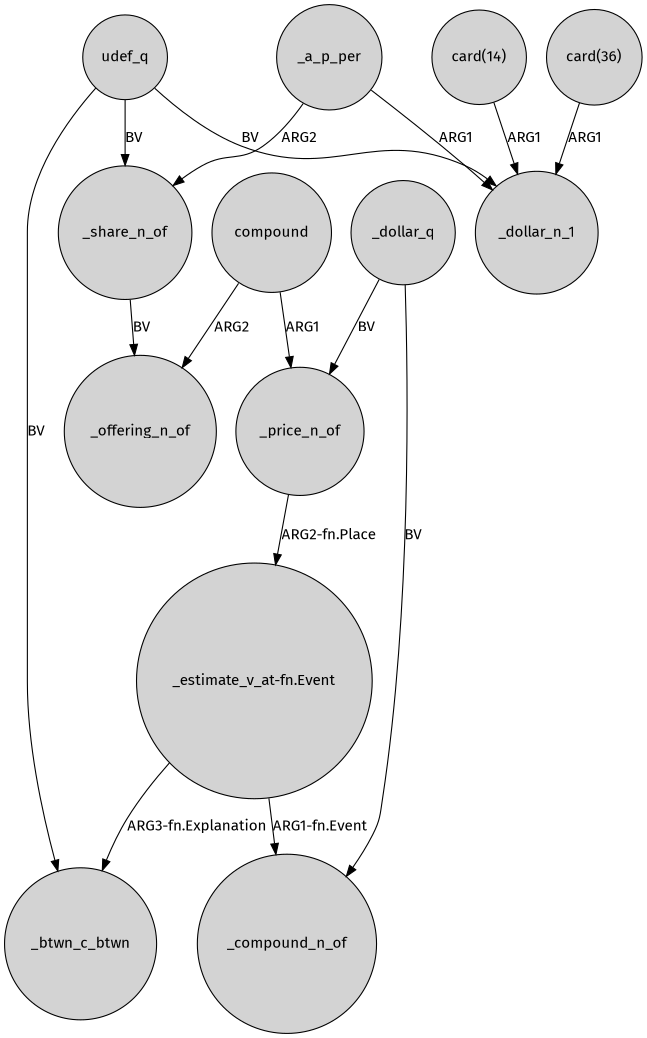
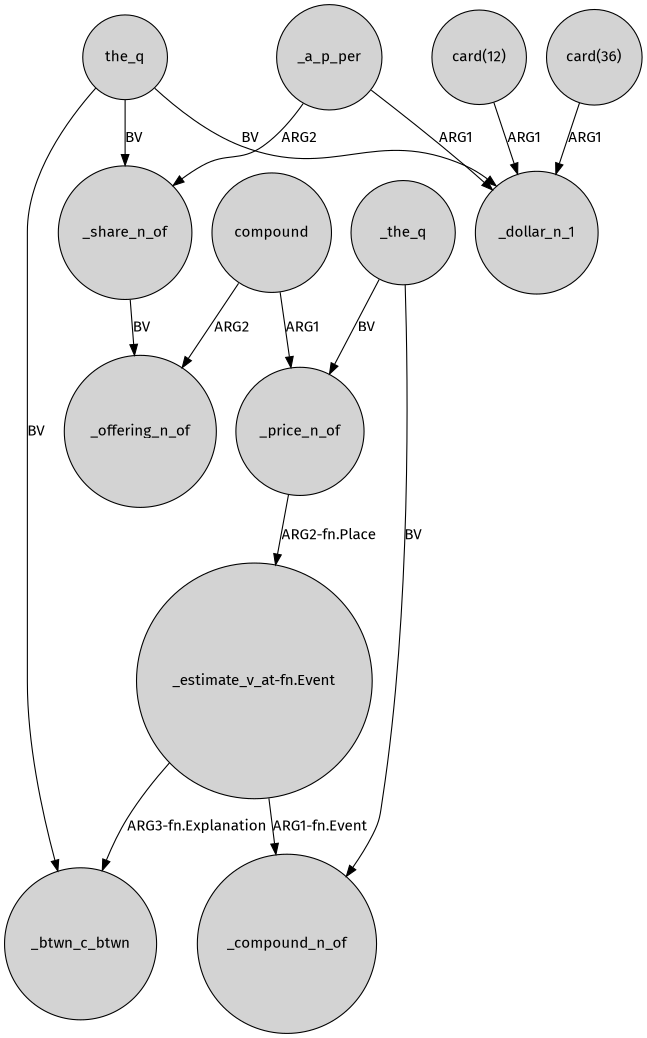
  digraph {
    fontname="Fira Sans"
    node [fontname="Fira Sans" shape=circle style=filled]
    edge [fontname="Fira Sans"]
    _a_p_per
    _share_n_of
    _dollar_n_1
    _offering_n_of
-   udef_q
+   udef_q [label=the_q]
    n6 [label=_btwn_c_btwn]
    compound
    _price_n_of
    "_estimate_v_at-fn.Event"
    n10 [label=_compound_n_of]
-   _the_q [label=_dollar_q]
+   _the_q
    n12 [label="card(36)"]
-   "card(14)"
+   "card(14)" [label="card(12)"]
    _a_p_per -> _share_n_of [label=ARG2]
    _a_p_per -> _dollar_n_1 [label=ARG1]
    _share_n_of -> _offering_n_of [label=BV]
    udef_q -> _share_n_of [label=BV]
    udef_q -> _dollar_n_1 [label=BV]
    udef_q -> n6 [label=BV]
    compound -> _offering_n_of [label=ARG2]
    compound -> _price_n_of [label=ARG1]
    _price_n_of -> "_estimate_v_at-fn.Event" [label="ARG2-fn.Place"]
    "_estimate_v_at-fn.Event" -> n6 [label="ARG3-fn.Explanation"]
    "_estimate_v_at-fn.Event" -> n10 [label="ARG1-fn.Event"]
    _the_q -> _price_n_of [label=BV]
    _the_q -> n10 [label=BV]
    n12 -> _dollar_n_1 [label=ARG1]
    "card(14)" -> _dollar_n_1 [label=ARG1]
  }
